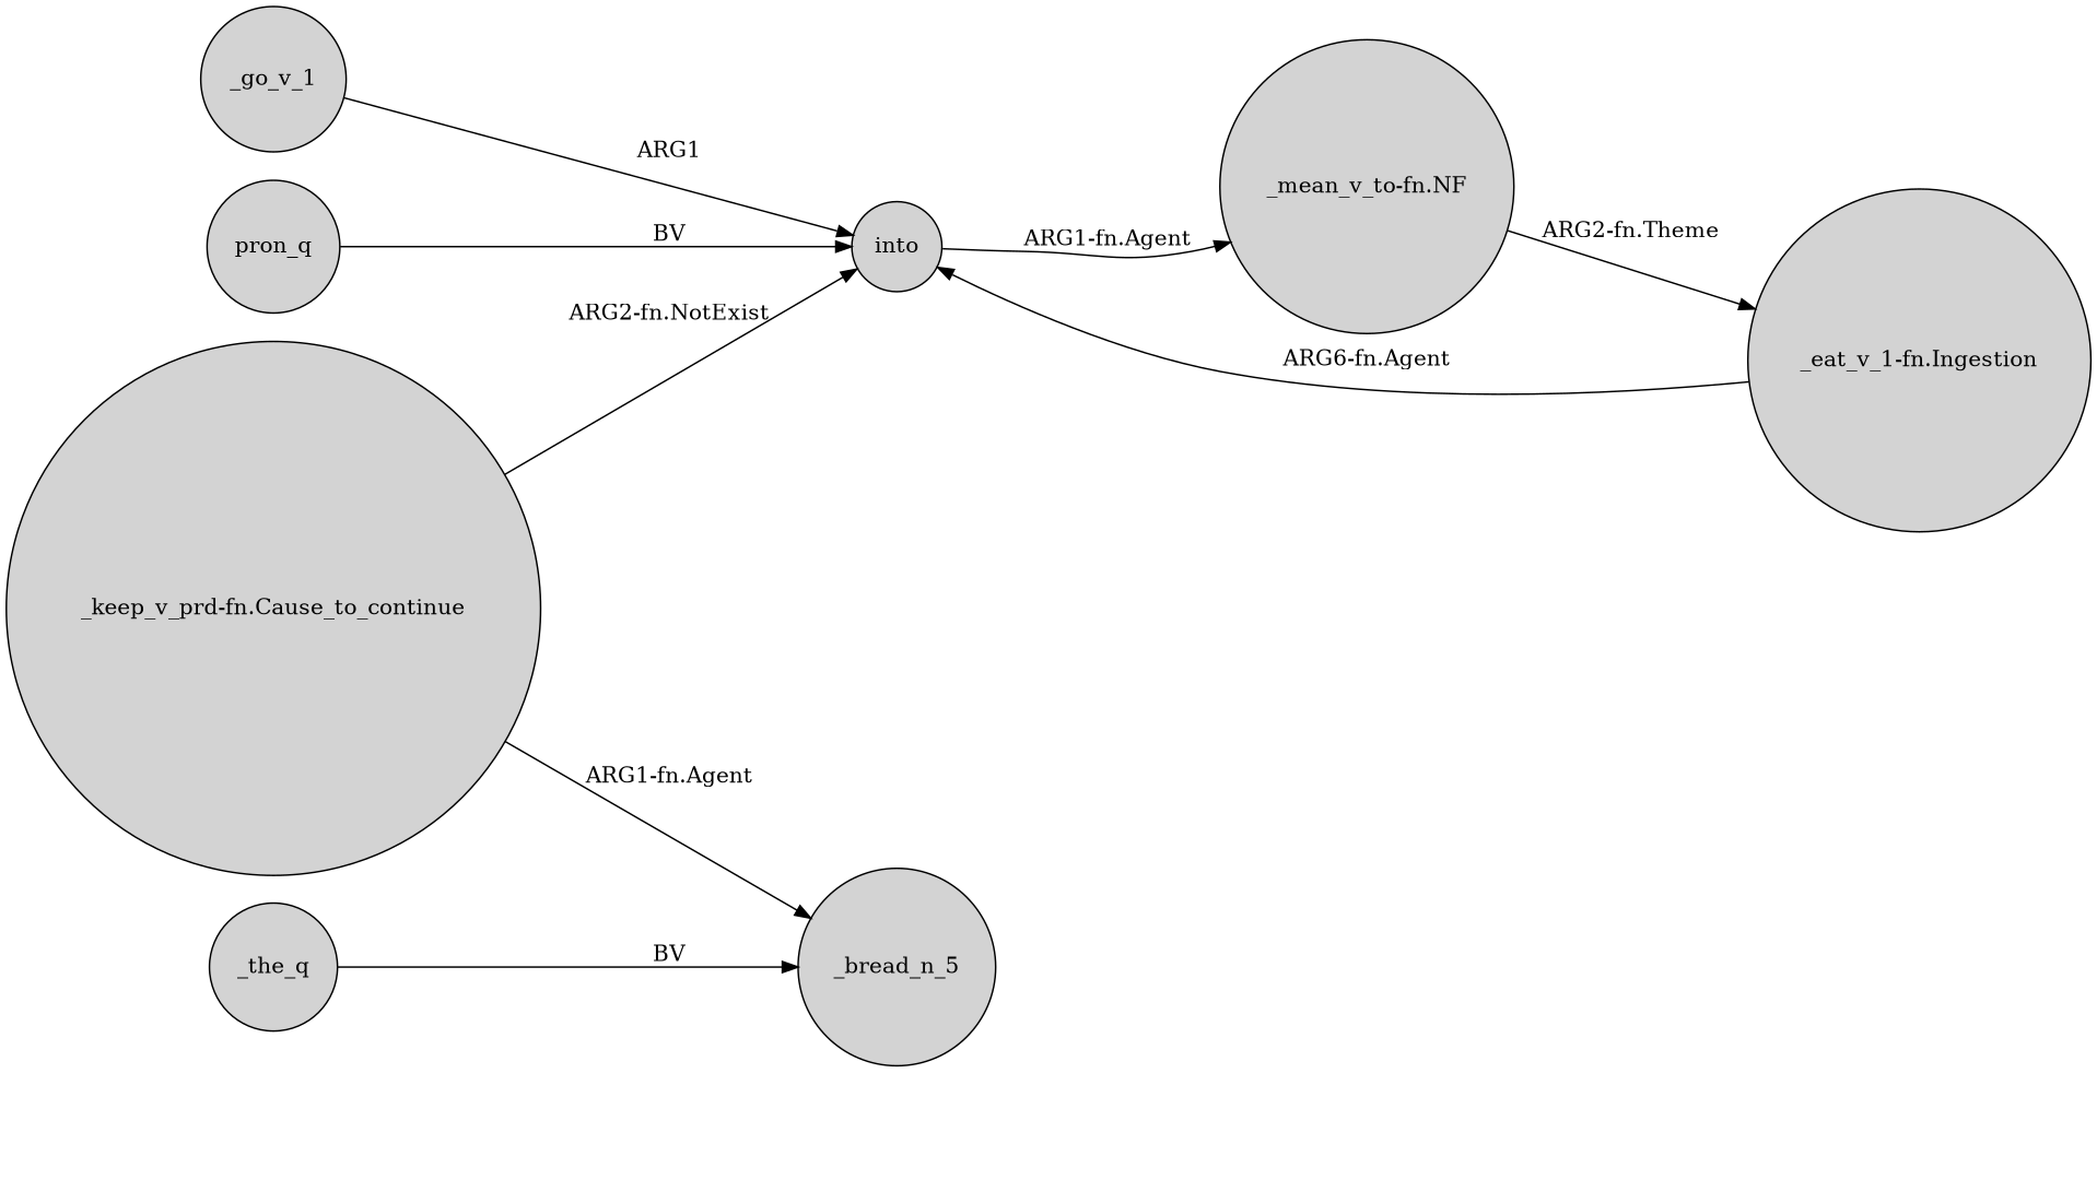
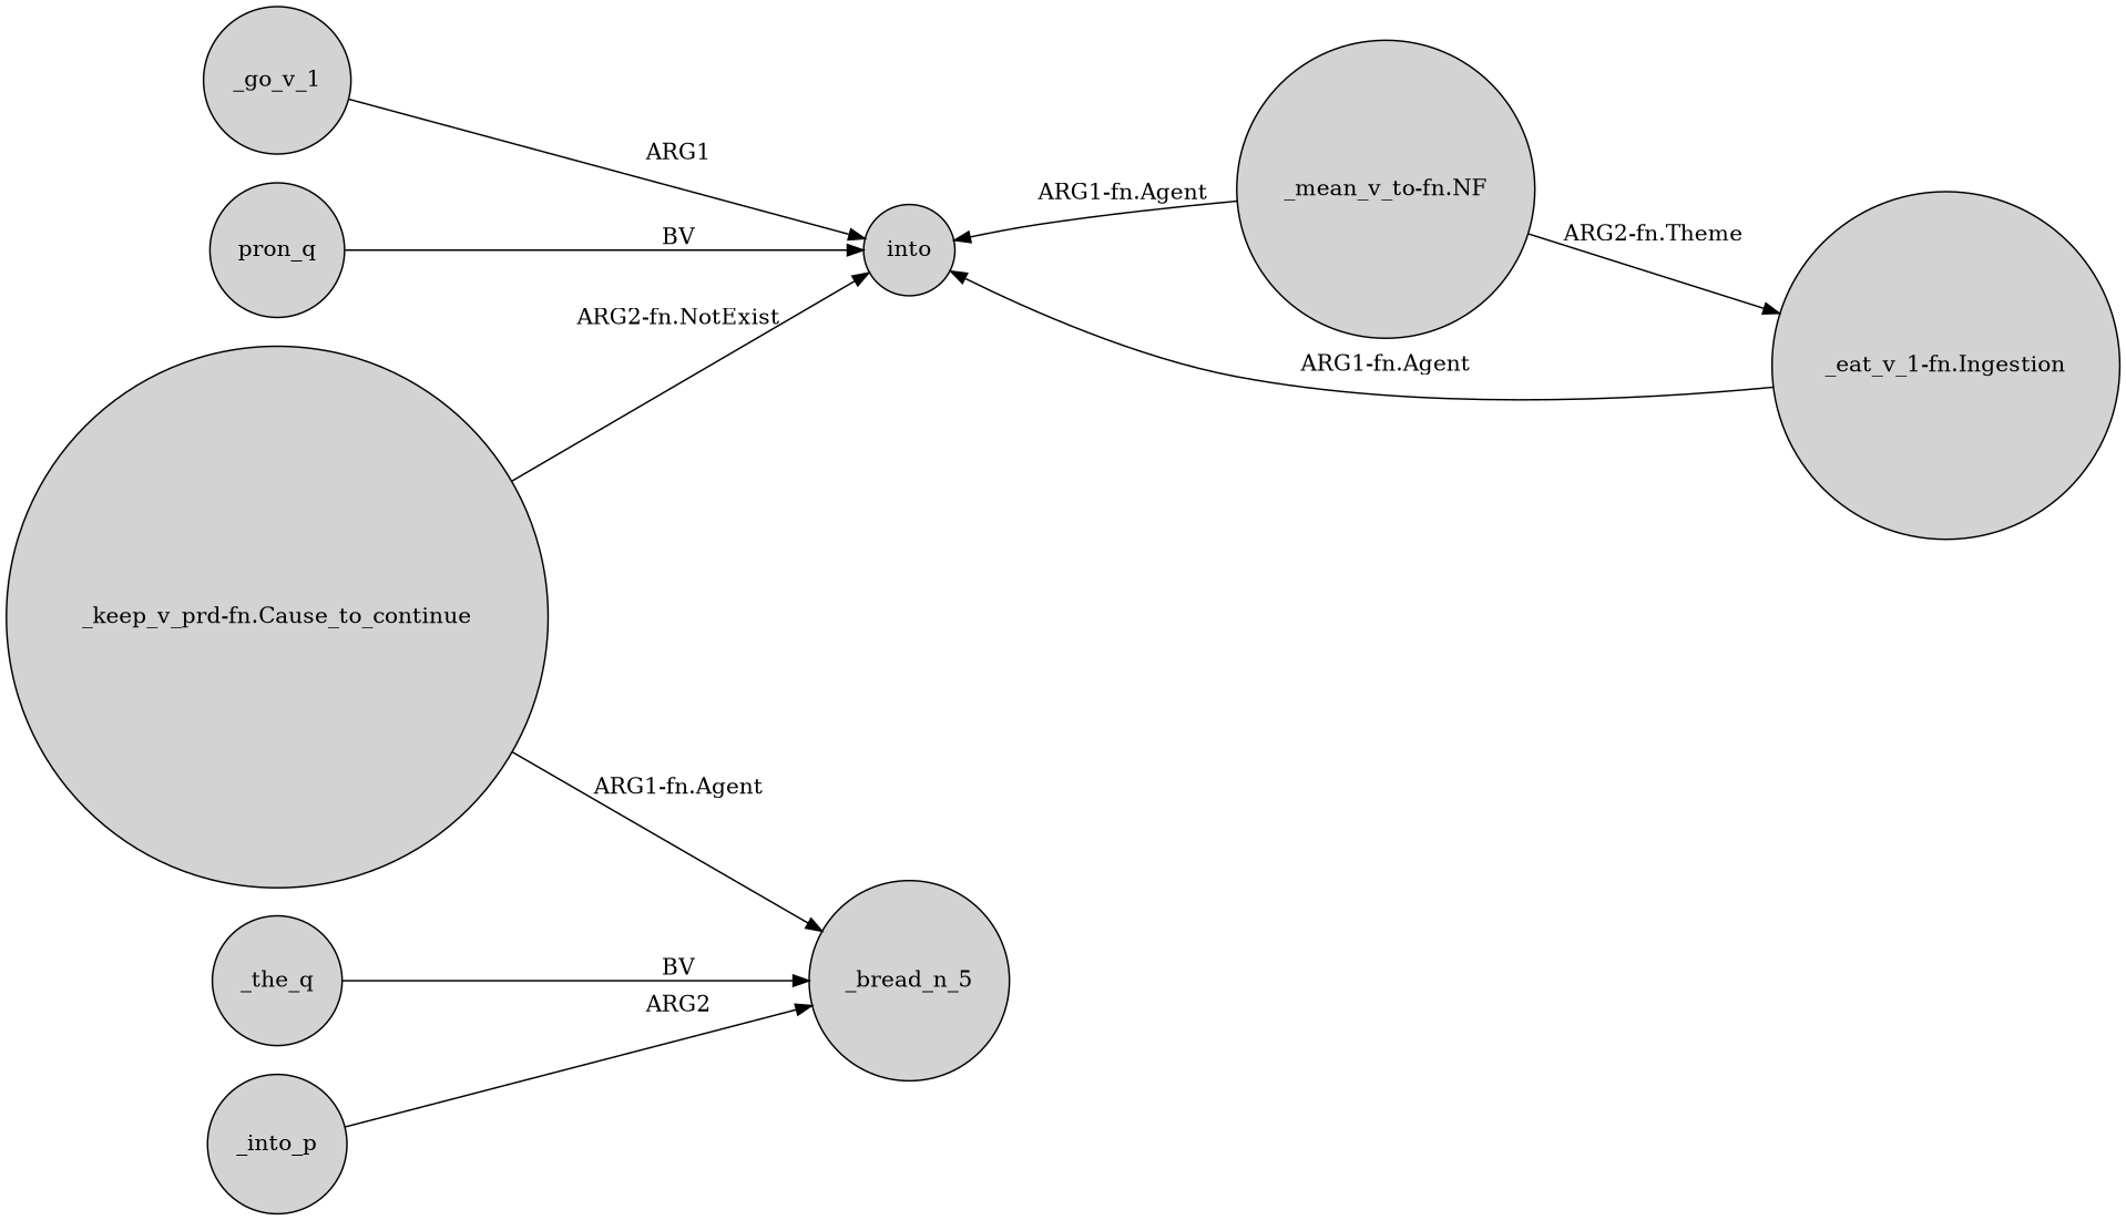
  digraph {
    rankdir=LR
    node [shape=circle style=filled]
    n1 [label=_bread_n_5]
    "_keep_v_prd-fn.Cause_to_continue"
    n3 [label=into]
    _go_v_1
+   _into_p
    "_eat_v_1-fn.Ingestion"
    _the_q
    "_mean_v_to-fn.NF"
    n9 [label=pron_q]
    "_keep_v_prd-fn.Cause_to_continue" -> n1 [label="ARG1-fn.Agent"]
    "_keep_v_prd-fn.Cause_to_continue" -> n3 [label="ARG2-fn.NotExist"]
    _go_v_1 -> n3 [label=ARG1]
-   "_eat_v_1-fn.Ingestion" -> n3 [label="ARG6-fn.Agent"]
+   _into_p -> n1 [label=ARG2]
+   "_eat_v_1-fn.Ingestion" -> n3 [label="ARG1-fn.Agent"]
    _the_q -> n1 [label=BV]
-   n3 -> "_mean_v_to-fn.NF" [label="ARG1-fn.Agent"]
+   "_mean_v_to-fn.NF" -> n3 [label="ARG1-fn.Agent"]
    "_mean_v_to-fn.NF" -> "_eat_v_1-fn.Ingestion" [label="ARG2-fn.Theme"]
    n9 -> n3 [label=BV]
  }
